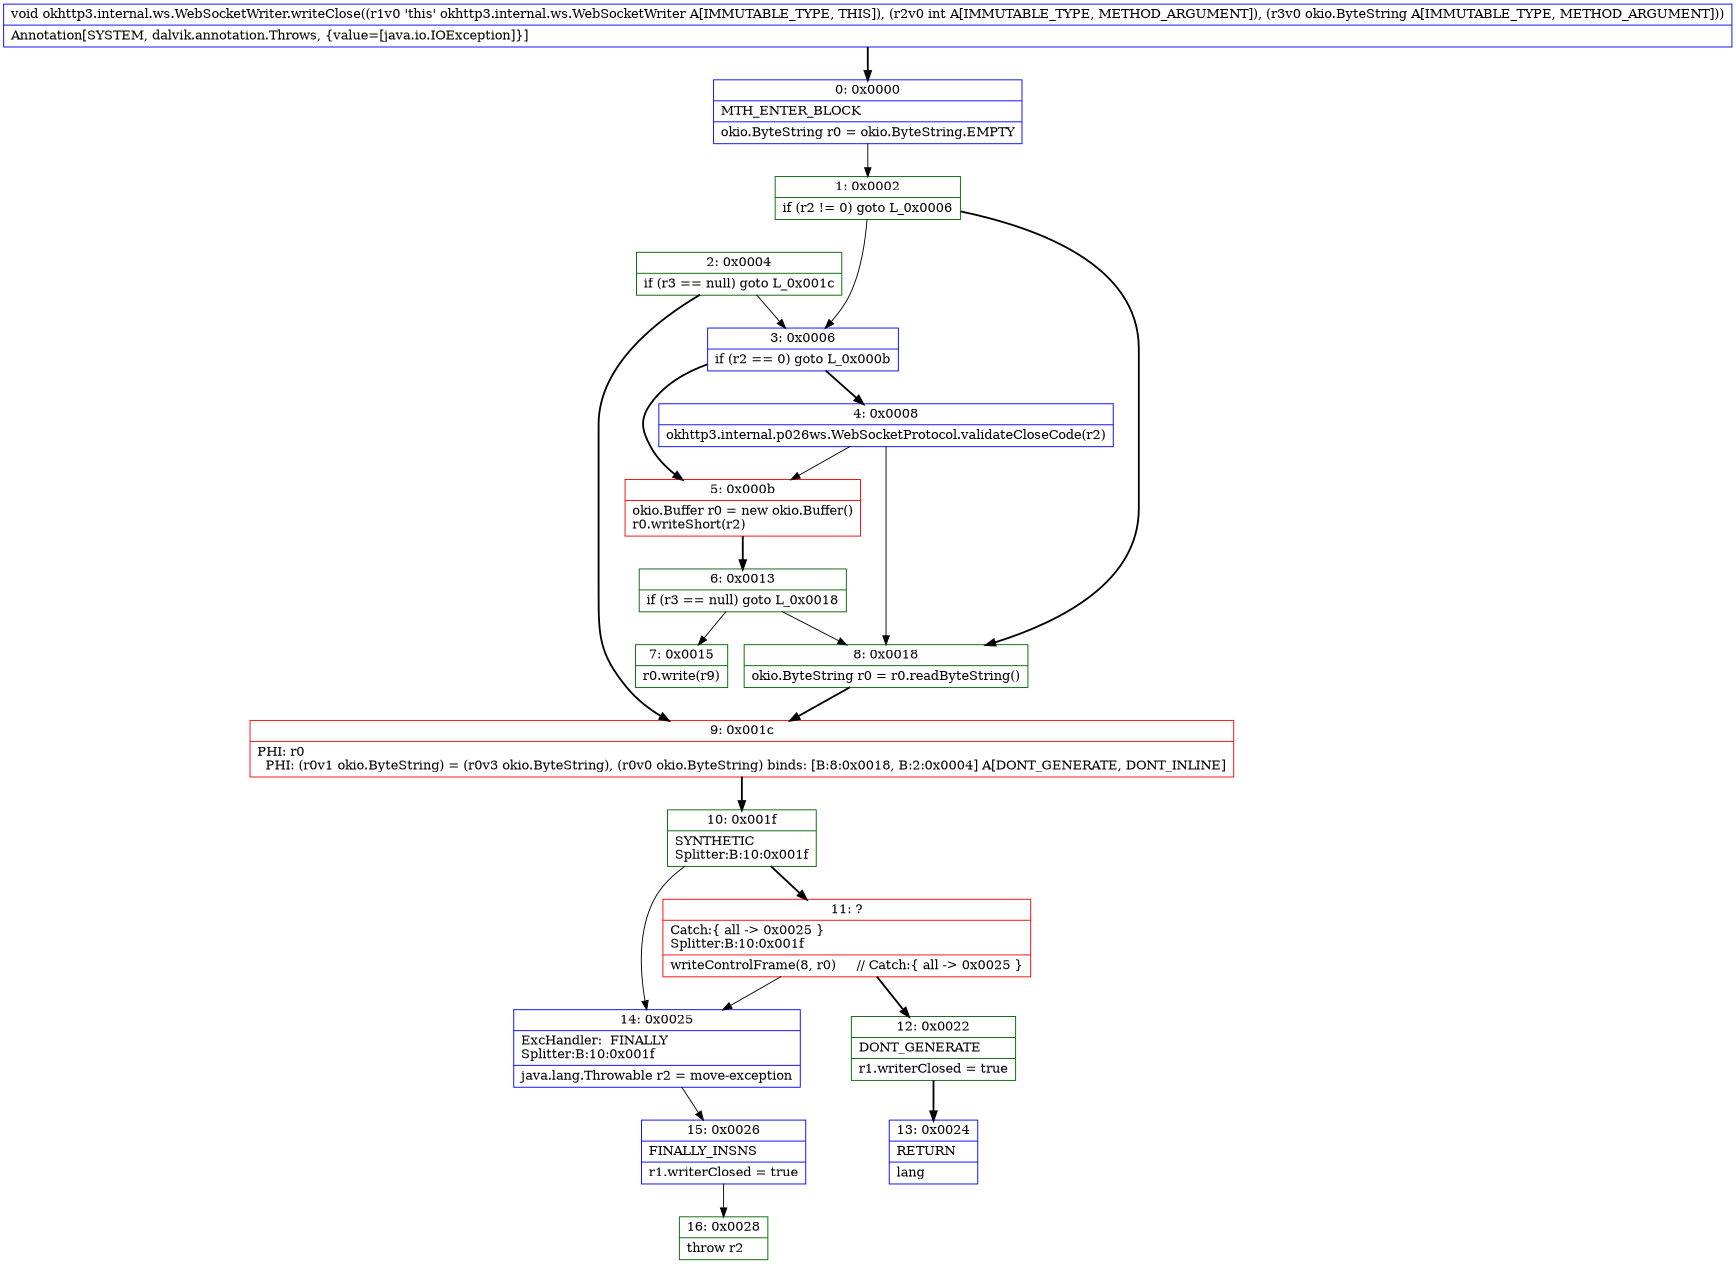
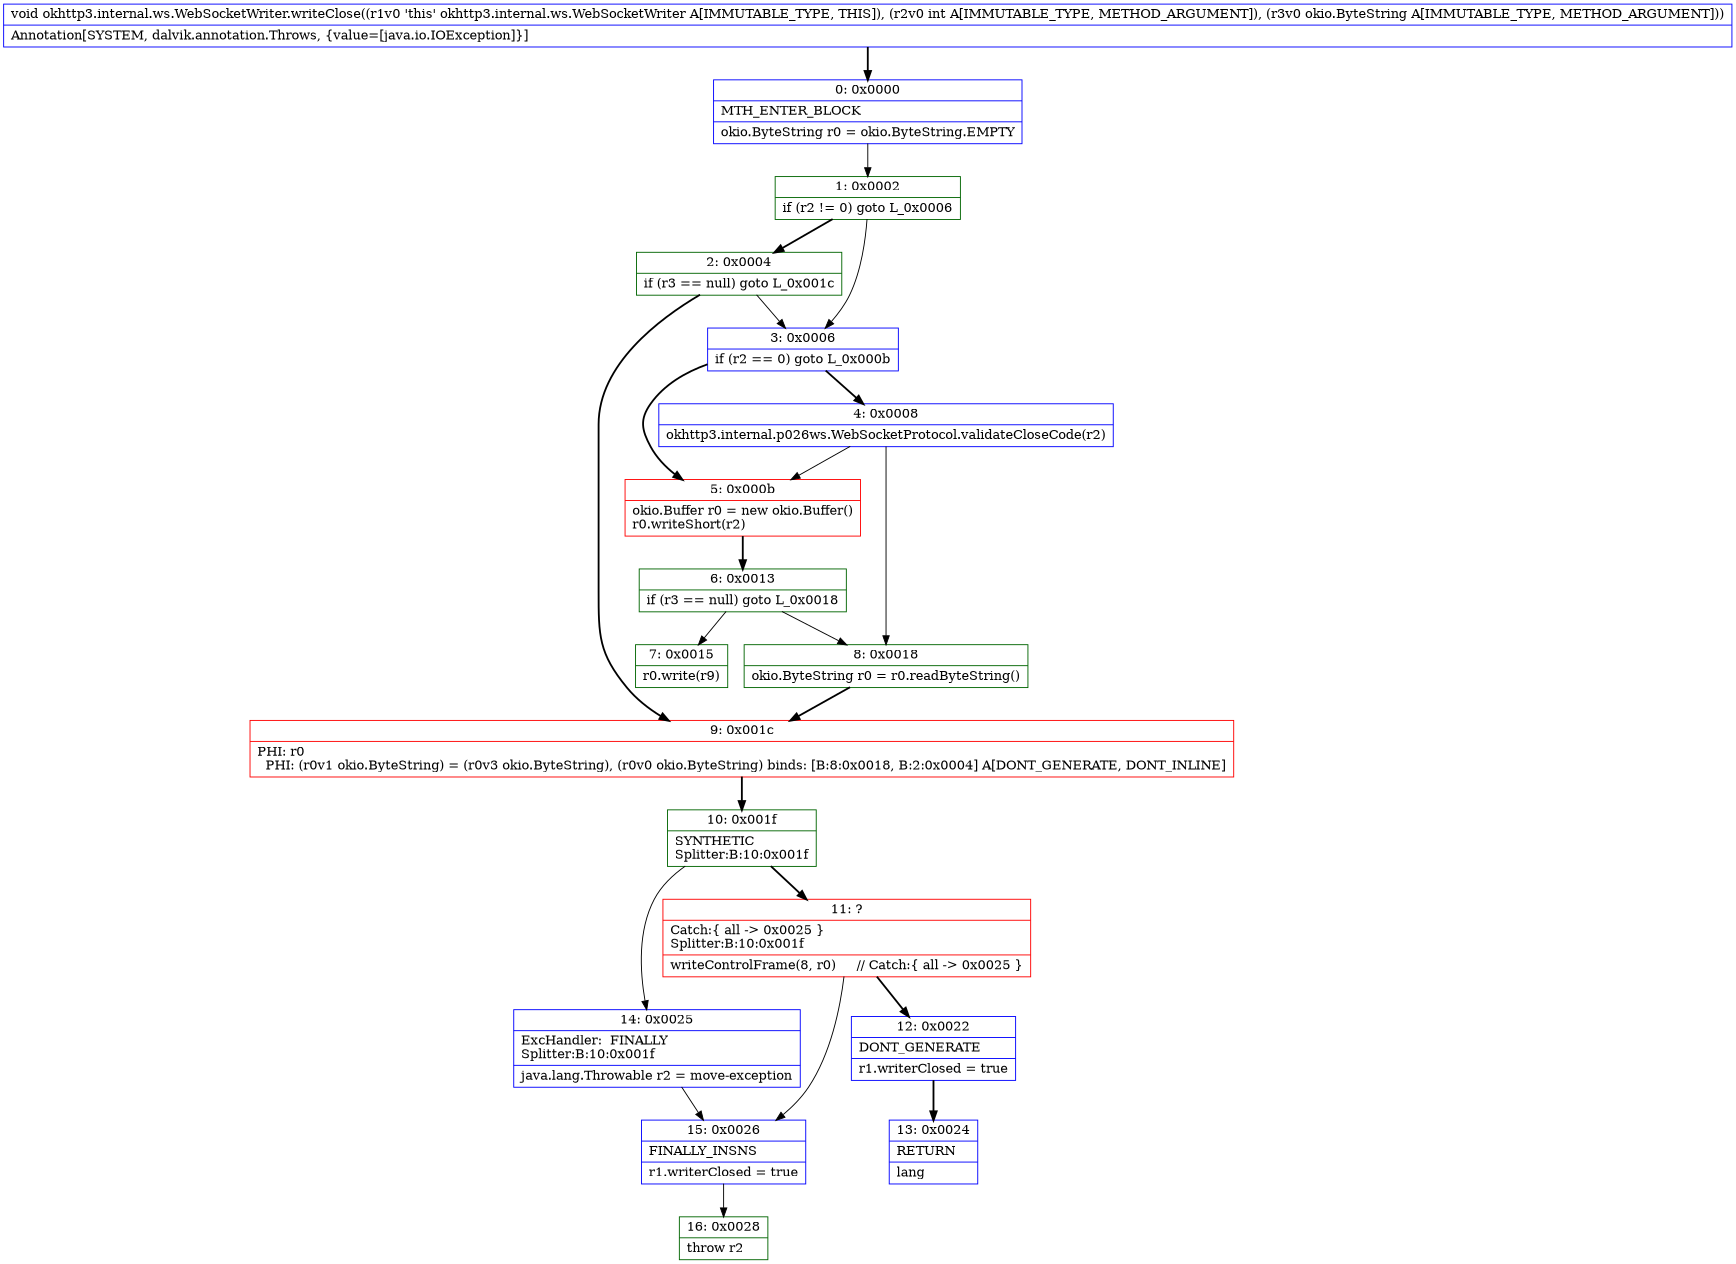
  digraph {
    node [color=darkgreen shape=record]
    edge [style=solid]
    n1 [color=blue label="{0\:\ 0x0000|MTH_ENTER_BLOCK\l|okio.ByteString r0 = okio.ByteString.EMPTY\l}"]
    n2 [label="{1\:\ 0x0002|if (r2 != 0) goto L_0x0006\l}"]
    n3 [label="{2\:\ 0x0004|if (r3 == null) goto L_0x001c\l}"]
    n4 [color=blue label="{3\:\ 0x0006|if (r2 == 0) goto L_0x000b\l}"]
    n5 [color=red label="{9\:\ 0x001c|PHI: r0 \l  PHI: (r0v1 okio.ByteString) = (r0v3 okio.ByteString), (r0v0 okio.ByteString) binds: [B:8:0x0018, B:2:0x0004] A[DONT_GENERATE, DONT_INLINE]\l}"]
    n6 [color=blue label="{4\:\ 0x0008|okhttp3.internal.p026ws.WebSocketProtocol.validateCloseCode(r2)\l}"]
    n7 [color=red label="{5\:\ 0x000b|okio.Buffer r0 = new okio.Buffer()\lr0.writeShort(r2)\l}"]
    n8 [label="{10\:\ 0x001f|SYNTHETIC\lSplitter:B:10:0x001f\l}"]
    n9 [label="{8\:\ 0x0018|okio.ByteString r0 = r0.readByteString()\l}"]
    n10 [label="{6\:\ 0x0013|if (r3 == null) goto L_0x0018\l}"]
    n11 [label="{7\:\ 0x0015|r0.write(r9)\l}"]
    n12 [color=red label="{11\:\ ?|Catch:\{ all \-\> 0x0025 \}\lSplitter:B:10:0x001f\l|writeControlFrame(8, r0)     \/\/ Catch:\{ all \-\> 0x0025 \}\l}"]
    n13 [color=blue label="{14\:\ 0x0025|ExcHandler:  FINALLY\lSplitter:B:10:0x001f\l|java.lang.Throwable r2 = move\-exception\l}"]
-   n14 [label="{12\:\ 0x0022|DONT_GENERATE\l|r1.writerClosed = true\l}"]
+   n14 [color=blue label="{12\:\ 0x0022|DONT_GENERATE\l|r1.writerClosed = true\l}"]
    n15 [color=blue label="{15\:\ 0x0026|FINALLY_INSNS\l|r1.writerClosed = true\l}"]
    n16 [color=blue label="{13\:\ 0x0024|RETURN\l|lang\l}"]
    n17 [label="{16\:\ 0x0028|throw r2\l}"]
    n18 [color=blue label="{void okhttp3.internal.ws.WebSocketWriter.writeClose((r1v0 'this' okhttp3.internal.ws.WebSocketWriter A[IMMUTABLE_TYPE, THIS]), (r2v0 int A[IMMUTABLE_TYPE, METHOD_ARGUMENT]), (r3v0 okio.ByteString A[IMMUTABLE_TYPE, METHOD_ARGUMENT]))  | Annotation[SYSTEM, dalvik.annotation.Throws, \{value=[java.io.IOException]\}]\l}"]
    n1 -> n2
-   n2 -> n9 [style=bold]
+   n2 -> n3 [style=bold]
    n2 -> n4
    n3 -> n4
    n3 -> n5 [style=bold]
    n4 -> n6 [style=bold]
    n4 -> n7 [style=bold]
    n5 -> n8 [style=bold]
    n6 -> n7
    n6 -> n9
    n7 -> n10 [style=bold]
    n8 -> n12 [style=bold]
    n8 -> n13
    n9 -> n5 [style=bold]
    n10 -> n9
    n10 -> n11
-   n12 -> n13
+   n12 -> n15
    n12 -> n14 [style=bold]
    n13 -> n15
    n14 -> n16 [style=bold]
    n15 -> n17
    n18 -> n1 [style=bold]
  }
